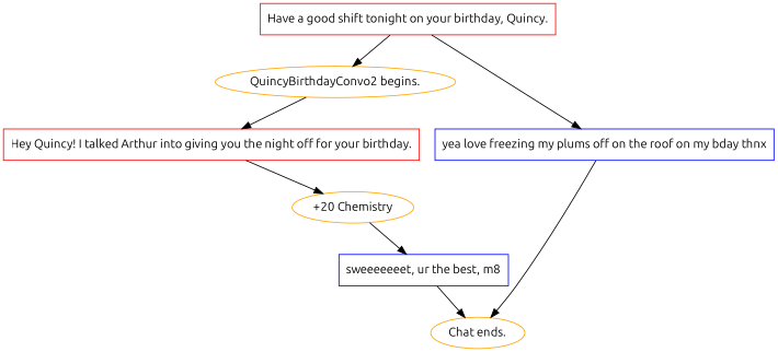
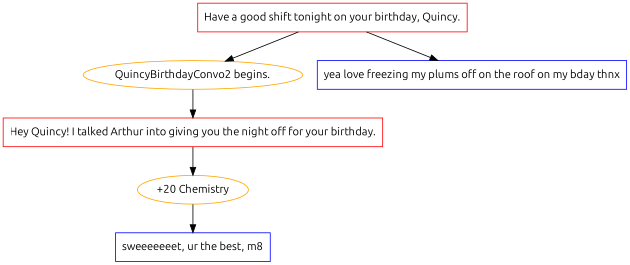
  digraph {
    fontname=Ubuntu
    node [color=orange fontname=Ubuntu shape=box]
    edge [fontname=Ubuntu]
    "QuincyBirthdayConvo2 begins." [shape=""]
    n2 [color=red label="Hey Quincy! I talked Arthur into giving you the night off for your birthday."]
    n3 [label="+20 Chemistry" shape=""]
    n4 [color=red label="Have a good shift tonight on your birthday, Quincy."]
    n5 [color=blue label="yea love freezing my plums off on the roof on my bday thnx"]
    n6 [color=blue label="sweeeeeeet, ur the best, m8"]
-   "Chat ends." [shape=""]
    "QuincyBirthdayConvo2 begins." -> n2
    n2 -> n3
    n3 -> n6
    n4 -> "QuincyBirthdayConvo2 begins."
    n4 -> n5
-   n5 -> "Chat ends."
-   n6 -> "Chat ends."
  }
